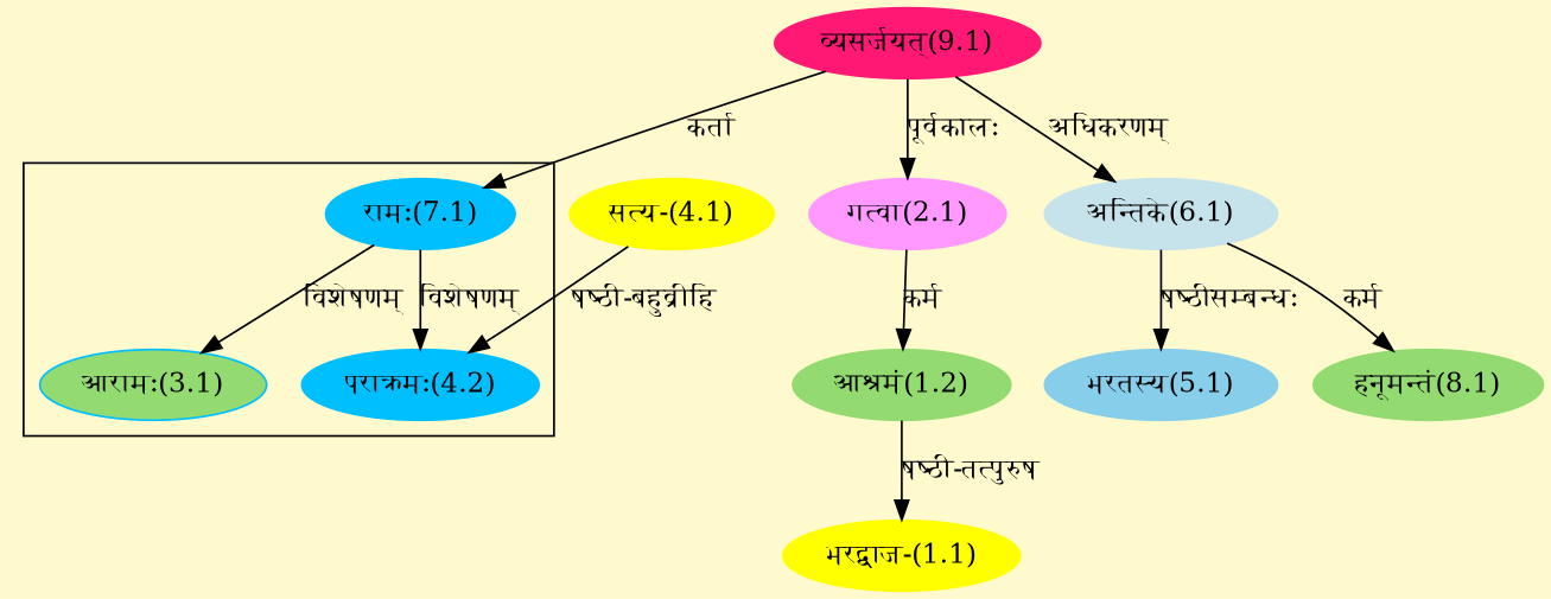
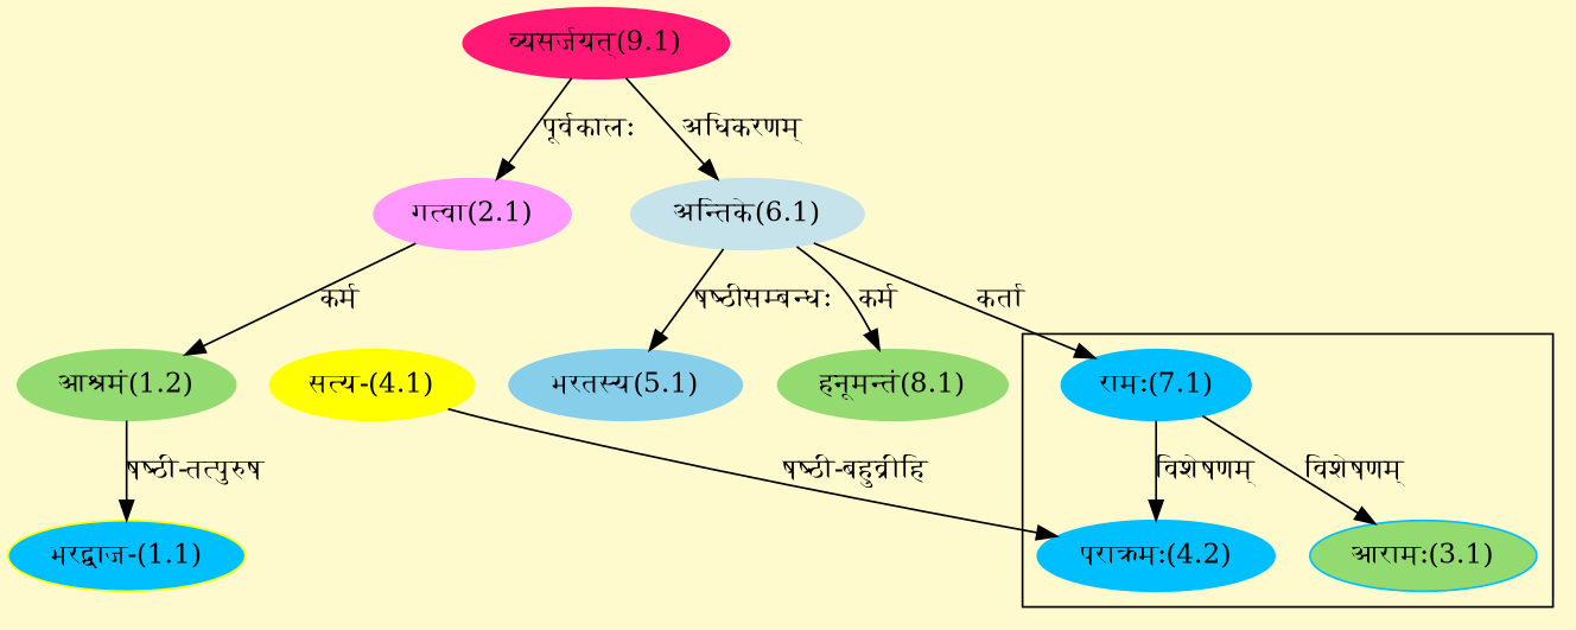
  digraph {
    bgcolor=lemonchiffon1
    compound=true
    rankdir=BT
    node [color="#00BFFF" style=filled]
    edge [dir=back]
    n1 [fillcolor="#93DB70" label="आरामः(3.1)"]
    n2 [label="रामः(7.1)"]
    n3 [label="पराक्रमः(4.2)"]
    n4 [color="#FF1975" label="व्यसर्जयत्(9.1)"]
    n5 [color="#FFFF00" label="सत्य-(4.1)"]
    n6 [color="#FF99FF" label="गत्वा(2.1)"]
-   n7 [color="#FFFF00" label="भरद्वाज-(1.1)"]
+   n7 [color="#FFFF00" label="भरद्वाज-(1.1)" fillcolor="#00BFFF"]
    n8 [color="#93DB70" label="आश्रमं(1.2)"]
    n9 [color="#87CEEB" label="भरतस्य(5.1)"]
    n10 [color="#C6E2EB" label="अन्तिके(6.1)"]
    n11 [color="#93DB70" label="हनूमन्तं(8.1)"]
    subgraph cluster_1 {
      n1
      n2
      n3
    }
    n1 -> n2 [label="विशेषणम्"]
-   n2 -> n4 [label="कर्ता"]
+   n2 -> n10 [label="कर्ता"]
    n3 -> n2 [label="विशेषणम्"]
    n3 -> n5 [label="षष्ठी-बहुव्रीहि"]
    n6 -> n4 [label="पूर्वकालः"]
    n7 -> n8 [label="षष्ठी-तत्पुरुष"]
    n8 -> n6 [label="कर्म"]
    n9 -> n10 [label="षष्ठीसम्बन्धः"]
    n10 -> n4 [label="अधिकरणम्"]
    n11 -> n10 [label="कर्म"]
  }
